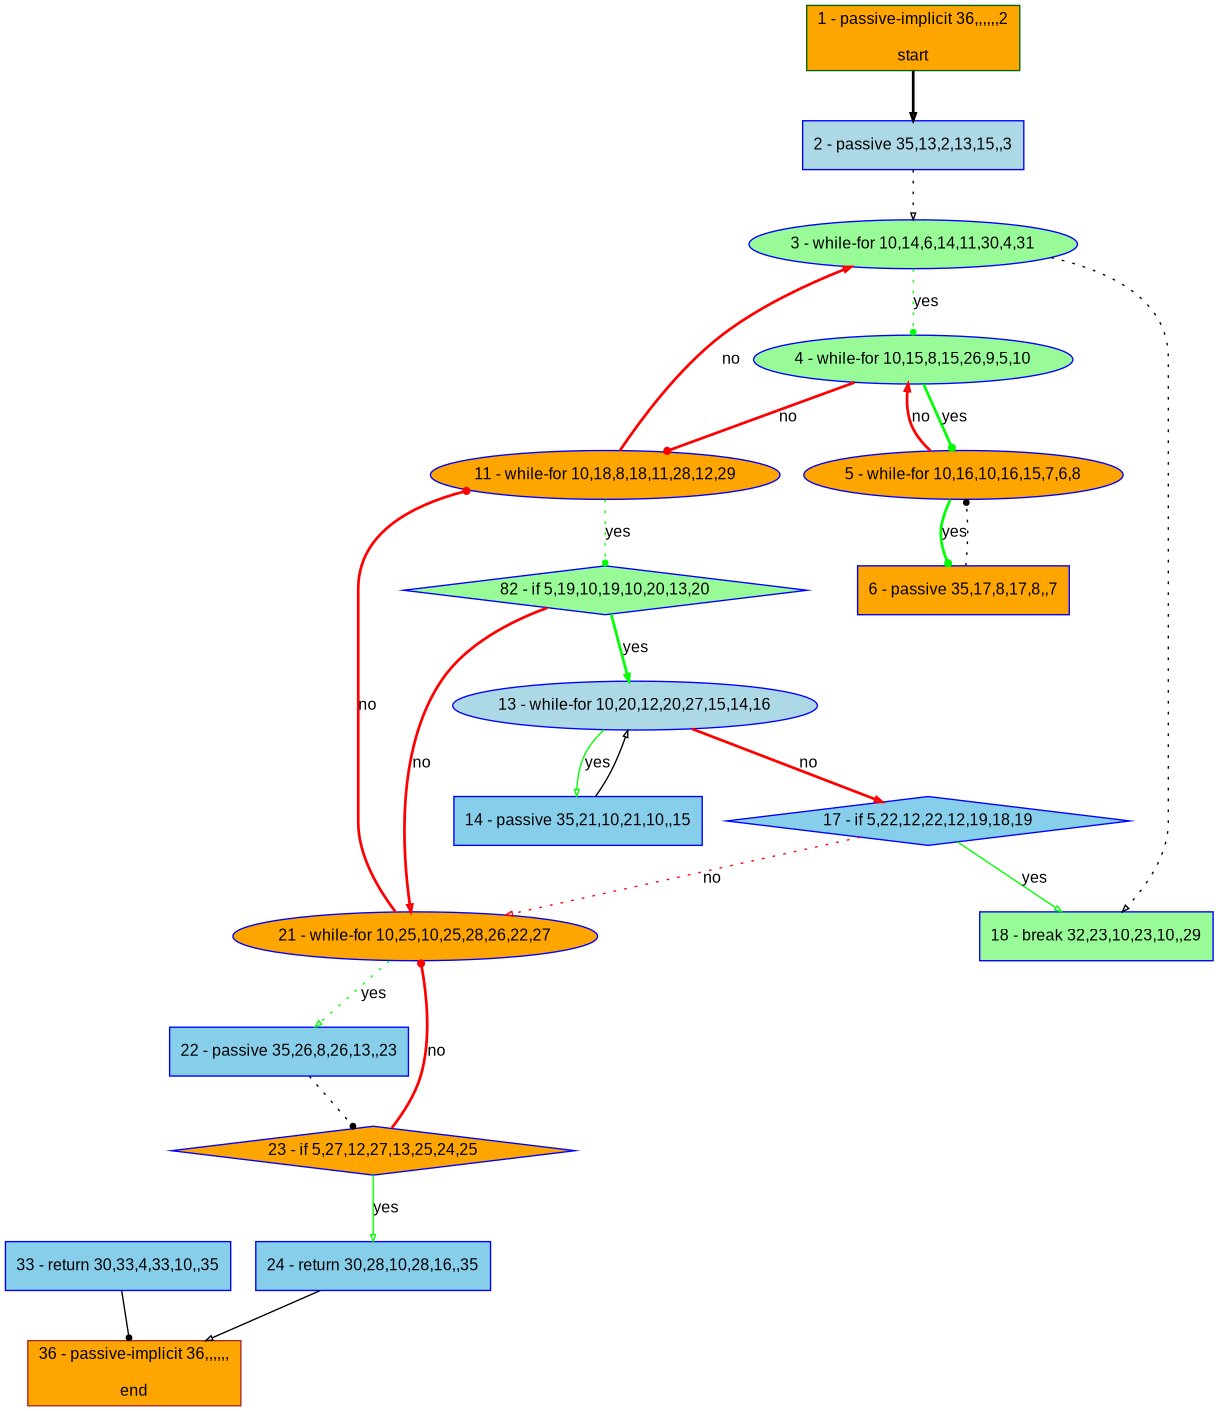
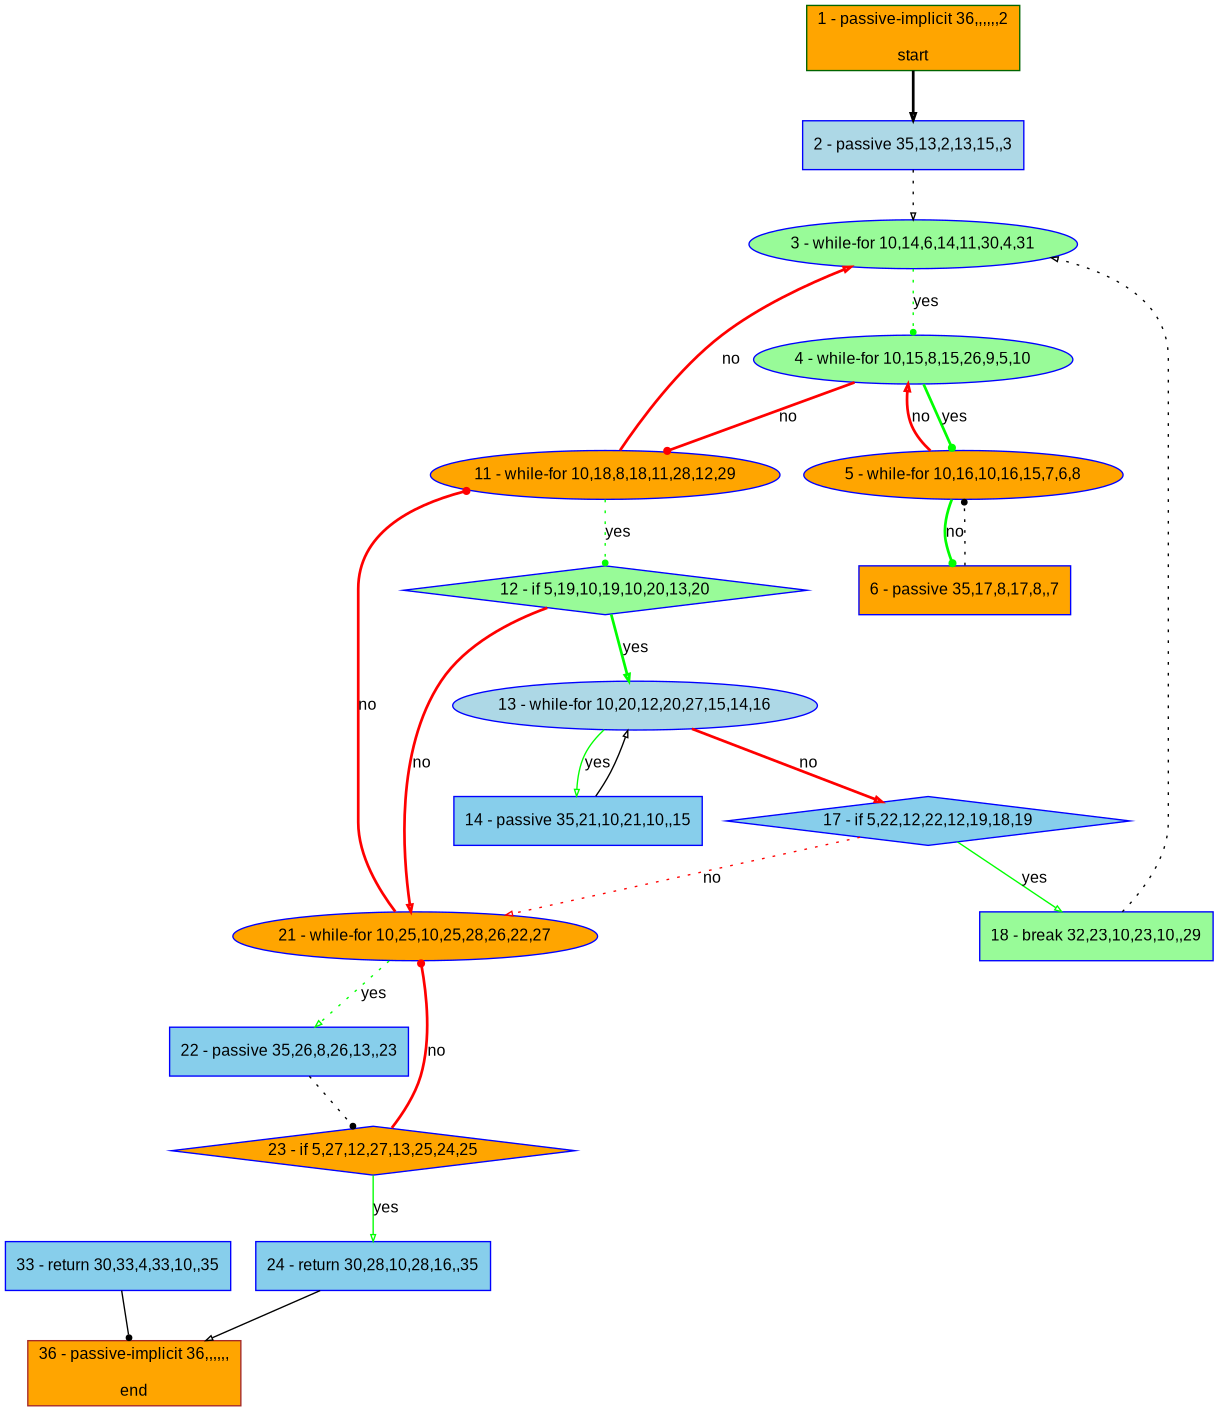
  digraph {
    bgcolor=white
    compound=true
    fillcolor="#FFFFCC"
    fontname=Arial
    fontsize=12
    pack=true
    packmode=clust
    style="rounded,filled"
    node [color="#0000ff" compound=true fillcolor=orange fixedsize=false fontname=Arial fontsize=12 node_initialized=no shape=box style=filled]
    edge [arrowhead=onormal arrowsize=0.5 arrowtail=none color="#00ff00" compound=true dir=forward fontcolor=black fontname=Arial fontsize=12 style=bold]
    n1 [fillcolor=lightblue label="2 - passive 35,13,2,13,15,,3"]
    n2 [fillcolor=palegreen label="3 - while-for 10,14,6,14,11,30,4,31" shape=oval]
    n3 [fillcolor=palegreen label="4 - while-for 10,15,8,15,26,9,5,10" shape=oval]
    n4 [color="#006400" label="1 - passive-implicit 36,,,,,,2\n\nstart"]
    n5 [label="5 - while-for 10,16,10,16,15,7,6,8" shape=oval]
    n6 [label="11 - while-for 10,18,8,18,11,28,12,29" shape=oval]
    n7 [label="6 - passive 35,17,8,17,8,,7"]
-   n8 [fillcolor=palegreen label="82 - if 5,19,10,19,10,20,13,20" shape=diamond]
+   n8 [fillcolor=palegreen label="12 - if 5,19,10,19,10,20,13,20" shape=diamond]
    n9 [color="#a52a2a" label="36 - passive-implicit 36,,,,,,\n\nend"]
    n10 [fillcolor=skyblue label="33 - return 30,33,4,33,10,,35"]
    n11 [fillcolor=lightblue label="13 - while-for 10,20,12,20,27,15,14,16" shape=oval]
    n12 [label="21 - while-for 10,25,10,25,28,26,22,27" shape=oval]
    n13 [fillcolor=skyblue label="14 - passive 35,21,10,21,10,,15"]
    n14 [fillcolor=skyblue label="17 - if 5,22,12,22,12,19,18,19" shape=diamond]
    n15 [fillcolor=skyblue label="22 - passive 35,26,8,26,13,,23"]
    n16 [fillcolor=palegreen label="18 - break 32,23,10,23,10,,29"]
    n17 [label="23 - if 5,27,12,27,13,25,24,25" shape=diamond]
    n18 [fillcolor=skyblue label="24 - return 30,28,10,28,16,,35"]
    n1 -> n2 [color="#000000" style=dotted]
    n2 -> n3 [arrowhead=dot label=yes style=dotted]
    n3 -> n5 [arrowhead=dot label=yes]
    n3 -> n6 [arrowhead=dot color="#ff0000" label=no]
    n4 -> n1 [color="#000000"]
    n5 -> n3 [color="#ff0000" label=no]
-   n5 -> n7 [arrowhead=dot label=yes]
+   n5 -> n7 [arrowhead=dot label=no]
    n6 -> n2 [color="#ff0000" label=no]
    n6 -> n8 [arrowhead=dot label=yes style=dotted]
    n7 -> n5 [arrowhead=dot color="#000000" style=dotted]
    n8 -> n11 [label=yes]
    n8 -> n12 [color="#ff0000" label=no]
    n10 -> n9 [arrowhead=dot color="#000000" style=solid]
    n11 -> n13 [label=yes style=solid]
    n11 -> n14 [color="#ff0000" label=no]
    n12 -> n6 [arrowhead=dot color="#ff0000" label=no]
    n12 -> n15 [label=yes style=dotted]
    n13 -> n11 [color="#000000" style=solid]
    n14 -> n12 [color="#ff0000" label=no style=dotted]
    n14 -> n16 [label=yes style=solid]
    n15 -> n17 [arrowhead=dot color="#000000" style=dotted]
-   n2 -> n16 [color="#000000" style=dotted]
+   n16 -> n2 [color="#000000" style=dotted]
    n17 -> n12 [arrowhead=dot color="#ff0000" label=no]
    n17 -> n18 [label=yes style=solid]
    n18 -> n9 [color="#000000" style=solid]
  }
